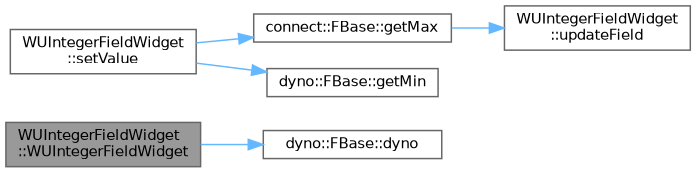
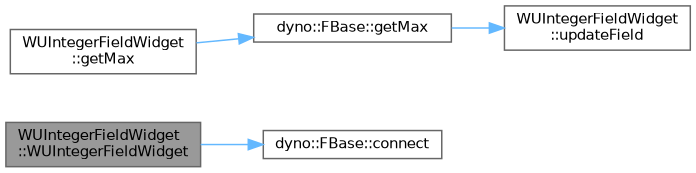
  digraph {
    rankdir=LR
    node [color=grey40 fillcolor=white fontname=Helvetica fontsize=10 shape=box style=filled]
    edge [color=steelblue1 fontname=Helvetica fontsize=10 labelfontname=Helvetica labelfontsize=10 style=solid]
    n1 [color=gray40 fillcolor=grey60 fontcolor=black height=0.2 label="WUIntegerFieldWidget\l::WUIntegerFieldWidget" width=0.4]
-   n2 [height=0.2 label="dyno::FBase::dyno" width=0.4]
-   n3 [height=0.2 label="WUIntegerFieldWidget\l::setValue" width=0.4]
-   n4 [height=0.2 label="connect::FBase::getMax" width=0.4]
-   n5 [height=0.2 label="dyno::FBase::getMin" width=0.4]
+   n2 [height=0.2 label="dyno::FBase::connect" width=0.4]
+   n3 [height=0.2 label="WUIntegerFieldWidget\l::getMax" width=0.4]
+   n4 [height=0.2 label="dyno::FBase::getMax" width=0.4]
    n6 [height=0.2 label="WUIntegerFieldWidget\l::updateField" width=0.4]
    n1 -> n2
    n3 -> n4
-   n3 -> n5
    n4 -> n6
  }
